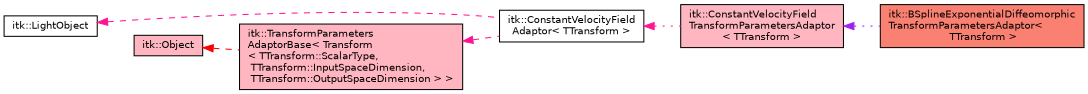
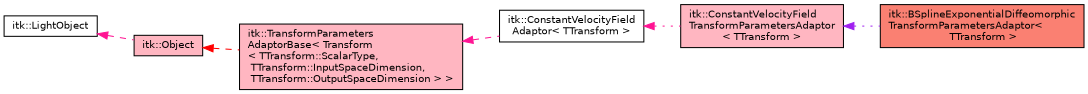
  digraph {
    rankdir=LR
    node [color=black fillcolor=lightpink fontname=Helvetica fontsize=10 shape=record style=filled]
    edge [color=deeppink dir=back fontname=Helvetica fontsize=10 labelfontname=Helvetica labelfontsize=10 style=dashed]
    n1 [fillcolor=salmon fontcolor=black height=0.2 label="itk::BSplineExponentialDiffeomorphic\lTransformParametersAdaptor\<\l TTransform \>" width=0.4]
    n2 [height=0.2 label="itk::ConstantVelocityField\lTransformParametersAdaptor\l\< TTransform \>" width=0.4]
    n3 [fillcolor=white height=0.2 label="itk::ConstantVelocityField\lAdaptor\< TTransform \>" width=0.4]
    n4 [height=0.2 label="itk::TransformParameters\lAdaptorBase\< Transform\l\< TTransform::ScalarType,\l TTransform::InputSpaceDimension,\l TTransform::OutputSpaceDimension \> \>" width=0.4]
    n5 [height=0.2 label="itk::Object" width=0.4]
    n6 [fillcolor=white height=0.2 label="itk::LightObject" width=0.4]
    n2 -> n1 [color=purple style=dotted]
    n3 -> n2 [style=dotted]
    n4 -> n3
    n5 -> n4 [color=red]
-   n6 -> n3
+   n6 -> n5
  }
